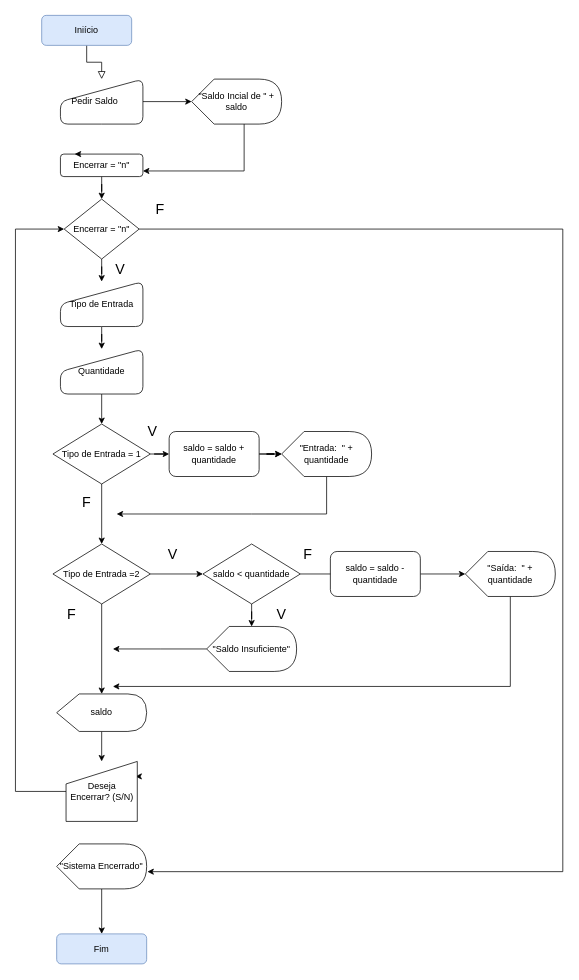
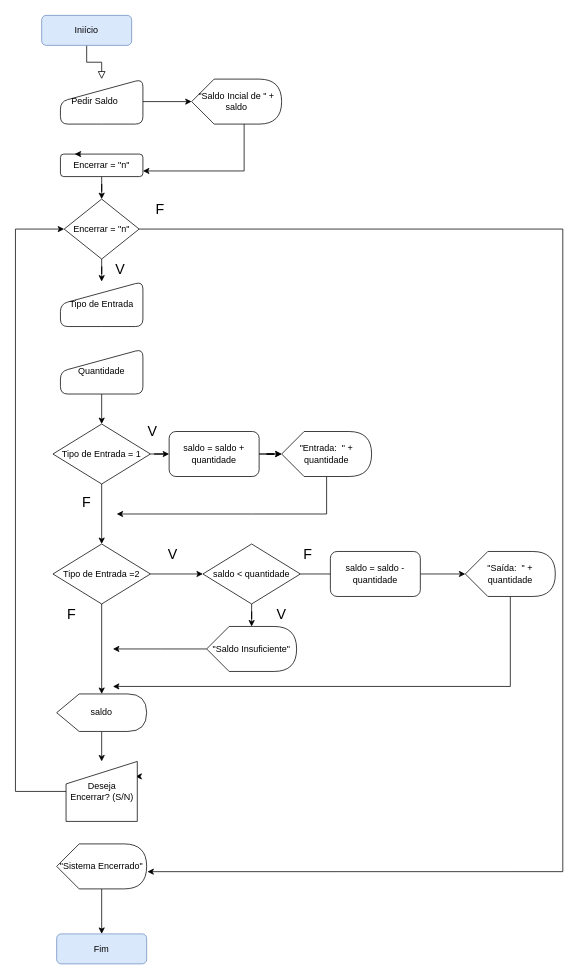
  <mxCell id="0" />
  <mxCell id="1" parent="0" />
  <mxCell id="2" value="" style="rounded=0;html=1;jettySize=auto;orthogonalLoop=1;fontSize=11;endArrow=block;endFill=0;endSize=8;strokeWidth=1;shadow=0;labelBackgroundColor=none;edgeStyle=orthogonalEdgeStyle;entryX=0.5;entryY=0;entryDx=0;entryDy=0;" parent="1" source="3" target="6" edge="1"><mxGeometry relative="1" as="geometry"><mxPoint x="-35" y="175" as="targetPoint" /></mxGeometry></mxCell>
  <mxCell id="3" value="Iniício" style="rounded=1;whiteSpace=wrap;html=1;fontSize=12;glass=0;strokeWidth=1;shadow=0;fillColor=#dae8fc;strokeColor=#6c8ebf;" parent="1" vertex="1"><mxGeometry x="55" y="20" width="120" height="40" as="geometry" /></mxCell>
  <mxCell id="4" value="Fim" style="rounded=1;whiteSpace=wrap;html=1;fontSize=12;glass=0;strokeWidth=1;shadow=0;fillColor=#dae8fc;strokeColor=#6c8ebf;" parent="1" vertex="1"><mxGeometry x="75" y="1245" width="120" height="40" as="geometry" /></mxCell>
  <mxCell id="5" value="" style="edgeStyle=orthogonalEdgeStyle;rounded=0;orthogonalLoop=1;jettySize=auto;html=1;" edge="1" parent="1" source="6" target="12"><mxGeometry relative="1" as="geometry" /></mxCell>
  <mxCell id="6" value="Pedir Saldo&lt;span style=&quot;white-space: pre;&quot;&gt;&#09;&lt;/span&gt;" style="shape=manualInput;whiteSpace=wrap;html=1;rounded=1;" vertex="1" parent="1"><mxGeometry x="80" y="105" width="110" height="60" as="geometry" /></mxCell>
- <mxCell id="7" value="" style="edgeStyle=orthogonalEdgeStyle;rounded=0;orthogonalLoop=1;jettySize=auto;html=1;" edge="1" parent="1" source="8" target="10"><mxGeometry relative="1" as="geometry" /></mxCell>
  <mxCell id="8" value="Tipo de Entrada" style="shape=manualInput;whiteSpace=wrap;html=1;rounded=1;" vertex="1" parent="1"><mxGeometry x="80" y="375" width="110" height="60" as="geometry" /></mxCell>
  <mxCell id="9" value="" style="edgeStyle=orthogonalEdgeStyle;rounded=0;orthogonalLoop=1;jettySize=auto;html=1;" edge="1" parent="1" source="10" target="21"><mxGeometry relative="1" as="geometry" /></mxCell>
  <mxCell id="10" value="Quantidade" style="shape=manualInput;whiteSpace=wrap;html=1;rounded=1;" vertex="1" parent="1"><mxGeometry x="80" y="465" width="110" height="60" as="geometry" /></mxCell>
  <mxCell id="11" style="edgeStyle=orthogonalEdgeStyle;rounded=0;orthogonalLoop=1;jettySize=auto;html=1;entryX=1;entryY=0.75;entryDx=0;entryDy=0;" edge="1" parent="1" source="12" target="14"><mxGeometry relative="1" as="geometry"><mxPoint x="295" y="225" as="targetPoint" /><Array as="points"><mxPoint x="325" y="228" /></Array></mxGeometry></mxCell>
  <mxCell id="12" value="&quot;Saldo Incial de &quot; + saldo" style="shape=display;whiteSpace=wrap;html=1;" vertex="1" parent="1"><mxGeometry x="255" y="105" width="120" height="60" as="geometry" /></mxCell>
  <mxCell id="13" value="" style="edgeStyle=orthogonalEdgeStyle;rounded=0;orthogonalLoop=1;jettySize=auto;html=1;" edge="1" parent="1" source="14" target="18"><mxGeometry relative="1" as="geometry" /></mxCell>
  <mxCell id="14" value="Encerrar = &quot;n&quot;" style="rounded=1;whiteSpace=wrap;html=1;" vertex="1" parent="1"><mxGeometry x="80" y="205" width="110" height="30" as="geometry" /></mxCell>
  <mxCell id="15" style="edgeStyle=orthogonalEdgeStyle;rounded=0;orthogonalLoop=1;jettySize=auto;html=1;exitX=0.25;exitY=0;exitDx=0;exitDy=0;entryX=0.173;entryY=0.033;entryDx=0;entryDy=0;entryPerimeter=0;" edge="1" parent="1" source="14" target="14"><mxGeometry relative="1" as="geometry" /></mxCell>
  <mxCell id="16" value="" style="edgeStyle=orthogonalEdgeStyle;rounded=0;orthogonalLoop=1;jettySize=auto;html=1;" edge="1" parent="1" source="18" target="8"><mxGeometry relative="1" as="geometry" /></mxCell>
  <mxCell id="17" style="edgeStyle=orthogonalEdgeStyle;rounded=0;orthogonalLoop=1;jettySize=auto;html=1;entryX=1.008;entryY=0.617;entryDx=0;entryDy=0;entryPerimeter=0;" edge="1" parent="1" source="18" target="44"><mxGeometry relative="1" as="geometry"><mxPoint x="750" y="1175" as="targetPoint" /><Array as="points"><mxPoint x="750" y="305" /><mxPoint x="750" y="1162" /></Array></mxGeometry></mxCell>
  <mxCell id="18" value="Encerrar = &quot;n&quot;" style="rhombus;whiteSpace=wrap;html=1;" vertex="1" parent="1"><mxGeometry x="85" y="265" width="100" height="80" as="geometry" /></mxCell>
  <mxCell id="19" value="" style="edgeStyle=orthogonalEdgeStyle;rounded=0;orthogonalLoop=1;jettySize=auto;html=1;" edge="1" parent="1" source="21" target="23"><mxGeometry relative="1" as="geometry" /></mxCell>
  <mxCell id="20" value="" style="edgeStyle=orthogonalEdgeStyle;rounded=0;orthogonalLoop=1;jettySize=auto;html=1;" edge="1" parent="1" source="21" target="30"><mxGeometry relative="1" as="geometry" /></mxCell>
  <mxCell id="21" value="Tipo de Entrada = 1" style="rhombus;whiteSpace=wrap;html=1;" vertex="1" parent="1"><mxGeometry x="70" y="565" width="130" height="80" as="geometry" /></mxCell>
  <mxCell id="22" value="" style="edgeStyle=orthogonalEdgeStyle;rounded=0;orthogonalLoop=1;jettySize=auto;html=1;" edge="1" parent="1" source="23" target="35"><mxGeometry relative="1" as="geometry" /></mxCell>
  <mxCell id="23" value="Tipo de Entrada =2" style="rhombus;whiteSpace=wrap;html=1;" vertex="1" parent="1"><mxGeometry x="70" y="725" width="130" height="80" as="geometry" /></mxCell>
  <mxCell id="24" style="edgeStyle=orthogonalEdgeStyle;rounded=0;orthogonalLoop=1;jettySize=auto;html=1;" edge="1" parent="1" source="25"><mxGeometry relative="1" as="geometry"><mxPoint x="155" y="685" as="targetPoint" /><Array as="points"><mxPoint x="335" y="685" /><mxPoint x="156" y="685" /></Array></mxGeometry></mxCell>
  <mxCell id="25" value="&quot;Entrada:&amp;nbsp; &quot; + quantidade" style="shape=display;whiteSpace=wrap;html=1;" vertex="1" parent="1"><mxGeometry x="375" y="575" width="120" height="60" as="geometry" /></mxCell>
  <mxCell id="26" style="edgeStyle=orthogonalEdgeStyle;rounded=0;orthogonalLoop=1;jettySize=auto;html=1;" edge="1" parent="1" source="27"><mxGeometry relative="1" as="geometry"><mxPoint x="150" y="915" as="targetPoint" /><Array as="points"><mxPoint x="680" y="915" /></Array></mxGeometry></mxCell>
  <mxCell id="27" value="&quot;Saída:&amp;nbsp; &quot; + quantidade" style="shape=display;whiteSpace=wrap;html=1;" vertex="1" parent="1"><mxGeometry x="620" y="735" width="120" height="60" as="geometry" /></mxCell>
  <mxCell id="28" value="" style="edgeStyle=orthogonalEdgeStyle;rounded=0;orthogonalLoop=1;jettySize=auto;html=1;" edge="1" parent="1" source="30" target="25"><mxGeometry relative="1" as="geometry" /></mxCell>
  <mxCell id="29" style="edgeStyle=orthogonalEdgeStyle;rounded=0;orthogonalLoop=1;jettySize=auto;html=1;exitX=1;exitY=0.5;exitDx=0;exitDy=0;" edge="1" parent="1" source="30" target="25"><mxGeometry relative="1" as="geometry" /></mxCell>
  <mxCell id="30" value="saldo = saldo + quantidade" style="rounded=1;whiteSpace=wrap;html=1;" vertex="1" parent="1"><mxGeometry x="225" y="575" width="120" height="60" as="geometry" /></mxCell>
  <mxCell id="31" value="" style="edgeStyle=orthogonalEdgeStyle;rounded=0;orthogonalLoop=1;jettySize=auto;html=1;" edge="1" parent="1" source="32" target="27"><mxGeometry relative="1" as="geometry" /></mxCell>
  <mxCell id="32" value="saldo = saldo - quantidade" style="rounded=1;whiteSpace=wrap;html=1;" vertex="1" parent="1"><mxGeometry x="440" y="735" width="120" height="60" as="geometry" /></mxCell>
  <mxCell id="33" value="" style="edgeStyle=orthogonalEdgeStyle;rounded=0;orthogonalLoop=1;jettySize=auto;html=1;endArrow=none;" edge="1" parent="1" source="35" target="32"><mxGeometry relative="1" as="geometry" /></mxCell>
  <mxCell id="34" value="" style="edgeStyle=orthogonalEdgeStyle;rounded=0;orthogonalLoop=1;jettySize=auto;html=1;" edge="1" parent="1" source="35" target="37"><mxGeometry relative="1" as="geometry" /></mxCell>
  <mxCell id="35" value="saldo &amp;lt; quantidade" style="rhombus;whiteSpace=wrap;html=1;" vertex="1" parent="1"><mxGeometry x="270" y="725" width="130" height="80" as="geometry" /></mxCell>
  <mxCell id="36" style="edgeStyle=orthogonalEdgeStyle;rounded=0;orthogonalLoop=1;jettySize=auto;html=1;" edge="1" parent="1" source="37"><mxGeometry relative="1" as="geometry"><mxPoint x="150" y="865" as="targetPoint" /></mxGeometry></mxCell>
  <mxCell id="37" value="&quot;Saldo Insuficiente&quot;" style="shape=display;whiteSpace=wrap;html=1;" vertex="1" parent="1"><mxGeometry x="275" y="835" width="120" height="60" as="geometry" /></mxCell>
  <mxCell id="38" value="" style="edgeStyle=orthogonalEdgeStyle;rounded=0;orthogonalLoop=1;jettySize=auto;html=1;" edge="1" parent="1" source="39" target="42"><mxGeometry relative="1" as="geometry" /></mxCell>
  <mxCell id="39" value="saldo" style="shape=display;whiteSpace=wrap;html=1;" vertex="1" parent="1"><mxGeometry x="75" y="925" width="120" height="50" as="geometry" /></mxCell>
  <mxCell id="40" style="edgeStyle=orthogonalEdgeStyle;rounded=0;orthogonalLoop=1;jettySize=auto;html=1;entryX=0;entryY=0.5;entryDx=0;entryDy=0;" edge="1" parent="1" source="42" target="18"><mxGeometry relative="1" as="geometry"><Array as="points"><mxPoint x="20" y="1055" /><mxPoint x="20" y="305" /></Array></mxGeometry></mxCell>
  <mxCell id="41" style="edgeStyle=orthogonalEdgeStyle;rounded=0;orthogonalLoop=1;jettySize=auto;html=1;exitX=1;exitY=0.25;exitDx=0;exitDy=0;" edge="1" parent="1" source="42"><mxGeometry relative="1" as="geometry"><mxPoint x="180" y="1035" as="targetPoint" /></mxGeometry></mxCell>
  <mxCell id="42" value="Deseja Encerrar? (S/N)" style="shape=manualInput;whiteSpace=wrap;html=1;" vertex="1" parent="1"><mxGeometry x="87.5" y="1015" width="95" height="80" as="geometry" /></mxCell>
  <mxCell id="43" value="" style="edgeStyle=orthogonalEdgeStyle;rounded=0;orthogonalLoop=1;jettySize=auto;html=1;" edge="1" parent="1" source="44" target="4"><mxGeometry relative="1" as="geometry" /></mxCell>
  <mxCell id="44" value="&quot;Sistema Encerrado&quot;" style="shape=display;whiteSpace=wrap;html=1;" vertex="1" parent="1"><mxGeometry x="75" y="1125" width="120" height="60" as="geometry" /></mxCell>
  <mxCell id="45" value="&lt;font style=&quot;font-size: 19px;&quot;&gt;V&lt;/font&gt;" style="text;strokeColor=none;align=center;fillColor=none;html=1;verticalAlign=middle;whiteSpace=wrap;rounded=0;" vertex="1" parent="1"><mxGeometry x="130" y="345" width="60" height="30" as="geometry" /></mxCell>
  <mxCell id="46" value="&lt;font style=&quot;font-size: 19px;&quot;&gt;V&lt;/font&gt;" style="text;strokeColor=none;align=center;fillColor=none;html=1;verticalAlign=middle;whiteSpace=wrap;rounded=0;" vertex="1" parent="1"><mxGeometry x="172.5" y="560" width="60" height="30" as="geometry" /></mxCell>
  <mxCell id="47" value="&lt;font style=&quot;font-size: 19px;&quot;&gt;F&lt;/font&gt;" style="text;strokeColor=none;align=center;fillColor=none;html=1;verticalAlign=middle;whiteSpace=wrap;rounded=0;" vertex="1" parent="1"><mxGeometry x="182.5" y="265" width="60" height="30" as="geometry" /></mxCell>
  <mxCell id="48" value="&lt;font style=&quot;font-size: 19px;&quot;&gt;V&lt;/font&gt;" style="text;strokeColor=none;align=center;fillColor=none;html=1;verticalAlign=middle;whiteSpace=wrap;rounded=0;" vertex="1" parent="1"><mxGeometry x="200" y="725" width="60" height="30" as="geometry" /></mxCell>
  <mxCell id="49" value="&lt;font style=&quot;font-size: 19px;&quot;&gt;V&lt;/font&gt;" style="text;strokeColor=none;align=center;fillColor=none;html=1;verticalAlign=middle;whiteSpace=wrap;rounded=0;" vertex="1" parent="1"><mxGeometry x="345" y="805" width="60" height="30" as="geometry" /></mxCell>
  <mxCell id="50" value="&lt;font style=&quot;font-size: 19px;&quot;&gt;F&lt;/font&gt;" style="text;strokeColor=none;align=center;fillColor=none;html=1;verticalAlign=middle;whiteSpace=wrap;rounded=0;" vertex="1" parent="1"><mxGeometry x="380" y="725" width="60" height="30" as="geometry" /></mxCell>
  <mxCell id="51" value="&lt;font style=&quot;font-size: 19px;&quot;&gt;F&lt;/font&gt;" style="text;strokeColor=none;align=center;fillColor=none;html=1;verticalAlign=middle;whiteSpace=wrap;rounded=0;" vertex="1" parent="1"><mxGeometry x="85" y="655" width="60" height="30" as="geometry" /></mxCell>
  <mxCell id="52" value="&lt;font style=&quot;font-size: 19px;&quot;&gt;F&lt;/font&gt;" style="text;strokeColor=none;align=center;fillColor=none;html=1;verticalAlign=middle;whiteSpace=wrap;rounded=0;" vertex="1" parent="1"><mxGeometry x="65" y="805" width="60" height="30" as="geometry" /></mxCell>
  <mxCell id="53" style="edgeStyle=orthogonalEdgeStyle;rounded=0;orthogonalLoop=1;jettySize=auto;html=1;entryX=0;entryY=0;entryDx=60;entryDy=0;entryPerimeter=0;" edge="1" parent="1" source="23" target="39"><mxGeometry relative="1" as="geometry" /></mxCell>
